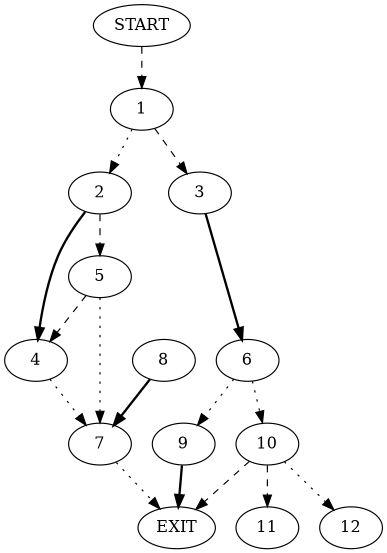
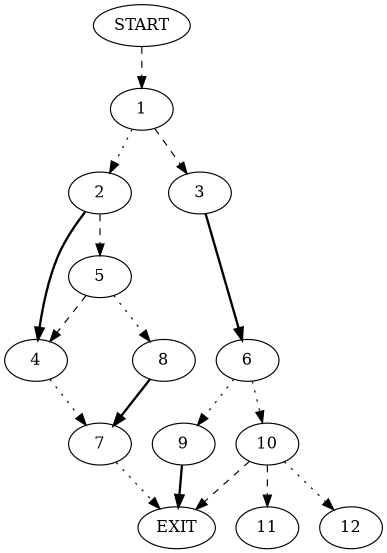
  digraph {
    edge [style=dotted]
    n1 [label=START]
    1
    2
    3
    n5 [label=EXIT]
    4
    5
    6
    7
    8
    9
    10
    11
    12
    n1 -> 1 [style=dashed]
    1 -> 2
    1 -> 3 [style=dashed]
    2 -> 4 [style=bold]
    2 -> 5 [style=dashed]
    3 -> 6 [style=bold]
    4 -> 7
    5 -> 4 [style=dashed]
-   5 -> 7
+   5 -> 8
    6 -> 9
    6 -> 10
    7 -> n5
    8 -> 7 [style=bold]
    9 -> n5 [style=bold]
    10 -> n5 [style=dashed]
    10 -> 11 [style=dashed]
    10 -> 12
  }
